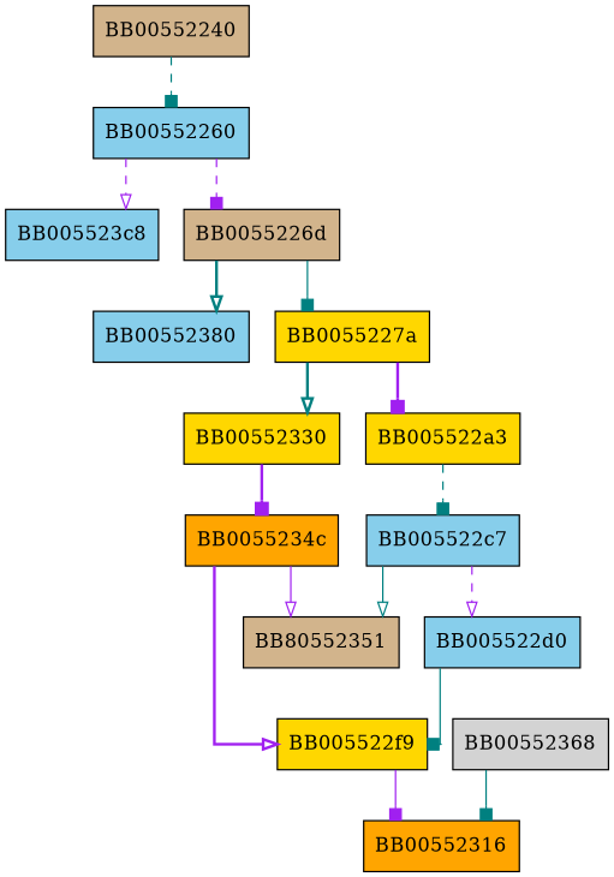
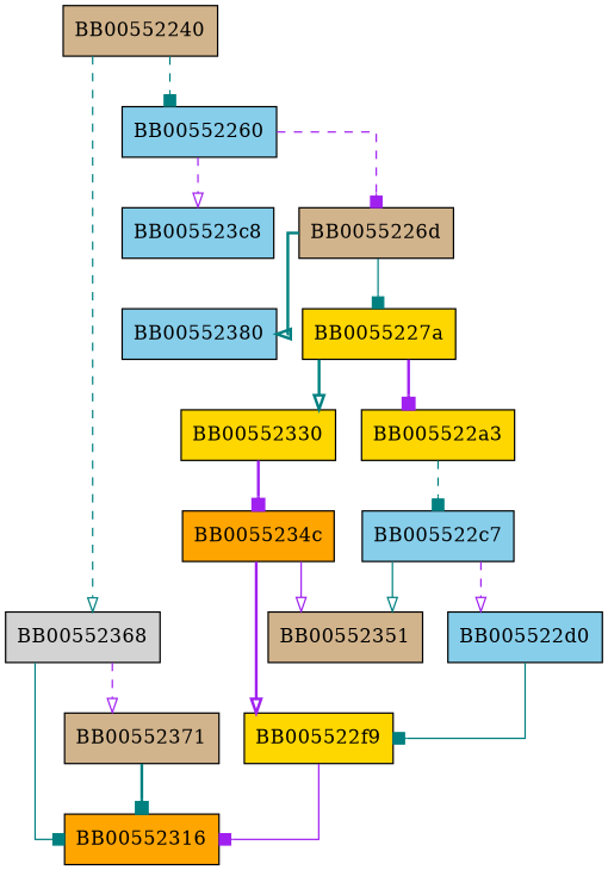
  digraph {
    splines=ortho
    node [fillcolor=skyblue shape=box style=filled]
    edge [arrowhead=box color=teal style=dashed]
    BB00552240 [fillcolor=tan]
    BB00552368 [fillcolor=lightgrey]
    BB00552260
    BB00552316 [fillcolor=orange]
+   BB00552371 [fillcolor=tan]
    BB005523c8
    BB0055226d [fillcolor=tan]
    BB00552380
    BB0055227a [fillcolor=gold]
    BB00552330 [fillcolor=gold]
    BB005522a3 [fillcolor=gold]
    BB0055234c [fillcolor=orange]
    BB005522c7
-   BB00552351 [fillcolor=tan label=BB80552351]
+   BB00552351 [fillcolor=tan]
    BB005522f9 [fillcolor=gold]
    BB005522d0
+   BB00552240 -> BB00552368 [arrowhead=onormal]
    BB00552240 -> BB00552260
    BB00552368 -> BB00552316 [style=solid]
+   BB00552368 -> BB00552371 [arrowhead=onormal color=purple]
    BB00552260 -> BB005523c8 [arrowhead=onormal color=purple]
    BB00552260 -> BB0055226d [color=purple]
+   BB00552371 -> BB00552316 [style=bold]
    BB0055226d -> BB00552380 [arrowhead=onormal style=bold]
    BB0055226d -> BB0055227a [style=solid]
    BB0055227a -> BB00552330 [arrowhead=onormal style=bold]
    BB0055227a -> BB005522a3 [color=purple style=bold]
    BB00552330 -> BB0055234c [color=purple style=bold]
    BB005522a3 -> BB005522c7
    BB0055234c -> BB00552351 [arrowhead=onormal color=purple style=solid]
    BB0055234c -> BB005522f9 [arrowhead=onormal color=purple style=bold]
    BB005522c7 -> BB00552351 [arrowhead=onormal style=solid]
    BB005522c7 -> BB005522d0 [arrowhead=onormal color=purple]
    BB005522f9 -> BB00552316 [color=purple style=solid]
    BB005522d0 -> BB005522f9 [style=solid]
  }
